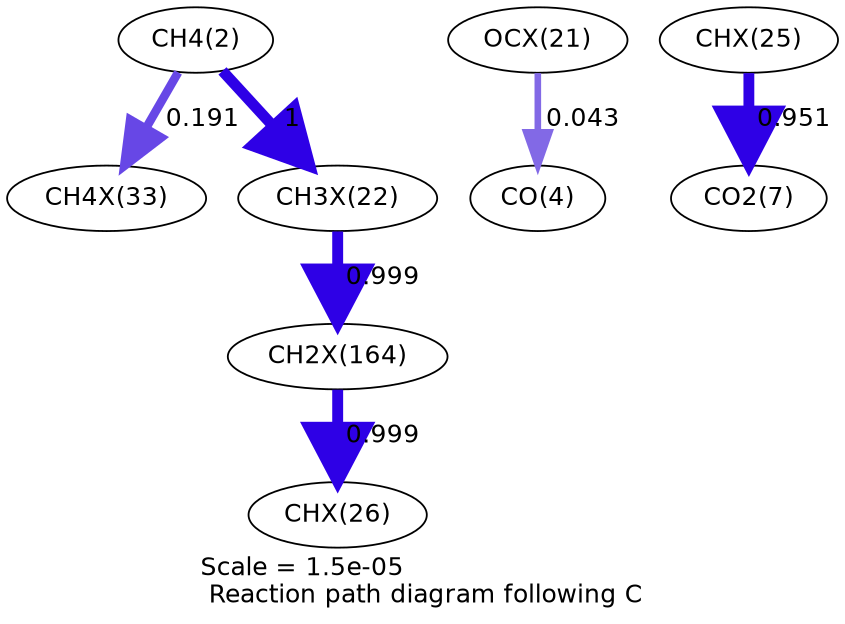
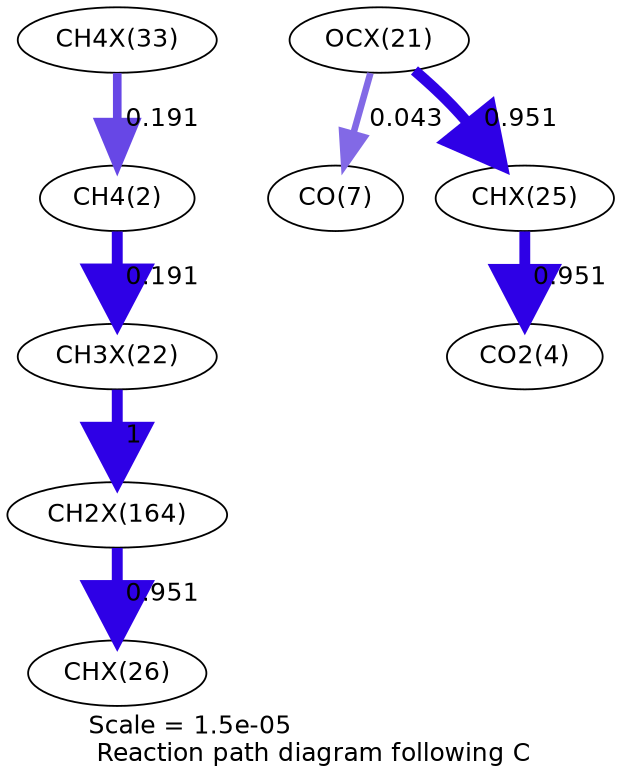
  digraph {
    fontname=Helvetica
    label="Scale = 1.5e-05\l Reaction path diagram following C"
    node [fontname=Helvetica]
    edge [arrowsize=3 color="0.7, 1.5, 0.9" fontname=Helvetica penwidth=6]
    n1 [label="CH4(2)"]
    n2 [label="CH4X(33)"]
    n3 [label="CH3X(22)"]
    n4 [label="CH2X(164)"]
    n5 [label="CHX(26)"]
    n6 [label="OCX(21)"]
-   n7 [label="CO(4)"]
+   n7 [label="CO(7)"]
    n8 [label="CHX(25)"]
-   n9 [label="CO2(7)"]
-   n1 -> n2 [arrowsize=2.37 color="0.7, 0.691, 0.9" label=" 0.191" penwidth=4.75]
-   n1 -> n3 [label=" 1"]
-   n3 -> n4 [label=" 0.999"]
-   n4 -> n5 [label=" 0.999"]
+   n9 [label="CO2(4)"]
+   n2 -> n1 [arrowsize=2.37 color="0.7, 0.691, 0.9" label=" 0.191" penwidth=4.75]
+   n1 -> n3 [label=" 0.191"]
+   n3 -> n4 [label=" 1"]
+   n4 -> n5 [label=" 0.951"]
    n6 -> n7 [arrowsize=1.81 color="0.7, 0.543, 0.9" label=" 0.043" penwidth=3.63]
+   n6 -> n8 [arrowsize=2.98 color="0.7, 1.45, 0.9" label=" 0.951" penwidth=5.96]
    n8 -> n9 [arrowsize=2.98 color="0.7, 1.45, 0.9" label=" 0.951" penwidth=5.96]
  }
